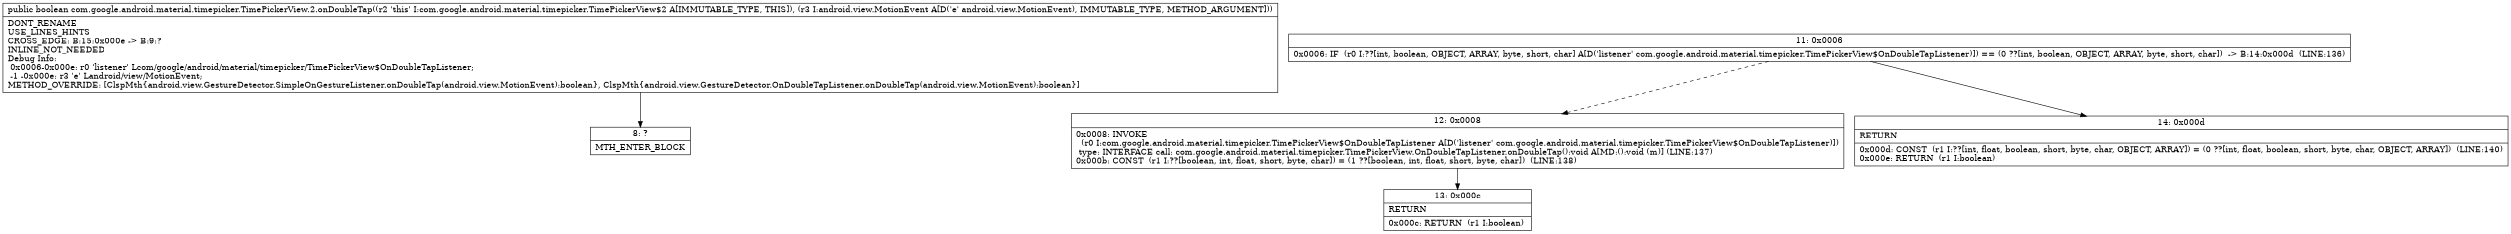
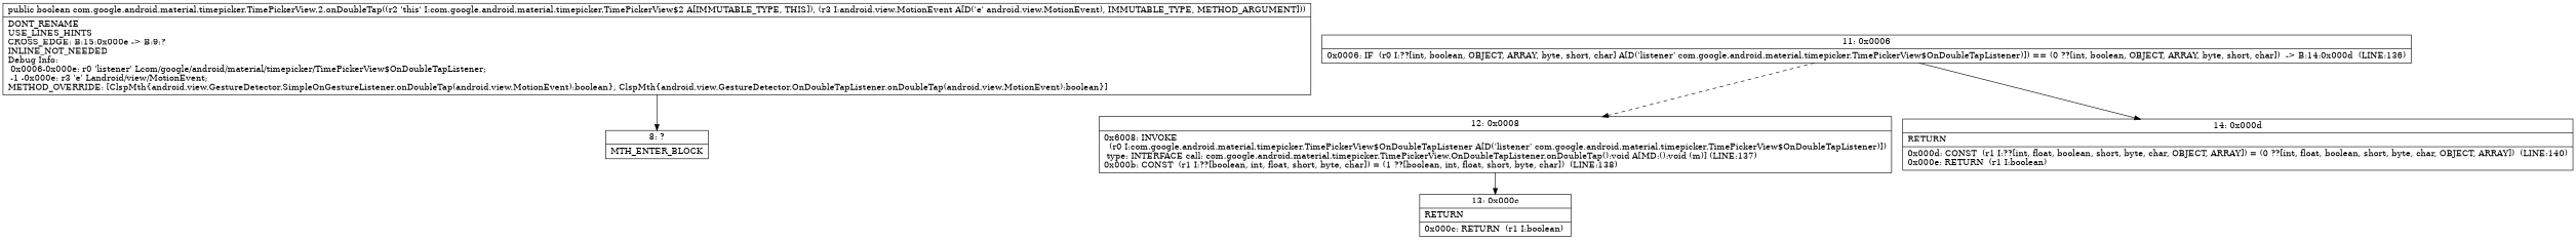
  digraph {
    node [shape=record]
    n1 [label="{8\:\ ?|MTH_ENTER_BLOCK\l}"]
    n2 [label="{11\:\ 0x0006|0x0006: IF  (r0 I:??[int, boolean, OBJECT, ARRAY, byte, short, char] A[D('listener' com.google.android.material.timepicker.TimePickerView$OnDoubleTapListener)]) == (0 ??[int, boolean, OBJECT, ARRAY, byte, short, char])  \-\> B:14:0x000d  (LINE:136)\l}"]
-   n3 [label="{12\:\ 0x0008|0x0008: INVOKE  \l  (r0 I:com.google.android.material.timepicker.TimePickerView$OnDoubleTapListener A[D('listener' com.google.android.material.timepicker.TimePickerView$OnDoubleTapListener)])\l type: INTERFACE call: com.google.android.material.timepicker.TimePickerView.OnDoubleTapListener.onDoubleTap():void A[MD:():void (m)] (LINE:137)\l0x000b: CONST  (r1 I:??[boolean, int, float, short, byte, char]) = (1 ??[boolean, int, float, short, byte, char])  (LINE:138)\l}"]
+   n3 [label="{12\:\ 0x0008|0x6008: INVOKE  \l  (r0 I:com.google.android.material.timepicker.TimePickerView$OnDoubleTapListener A[D('listener' com.google.android.material.timepicker.TimePickerView$OnDoubleTapListener)])\l type: INTERFACE call: com.google.android.material.timepicker.TimePickerView.OnDoubleTapListener.onDoubleTap():void A[MD:():void (m)] (LINE:137)\l0x000b: CONST  (r1 I:??[boolean, int, float, short, byte, char]) = (1 ??[boolean, int, float, short, byte, char])  (LINE:138)\l}"]
    n4 [label="{14\:\ 0x000d|RETURN\l|0x000d: CONST  (r1 I:??[int, float, boolean, short, byte, char, OBJECT, ARRAY]) = (0 ??[int, float, boolean, short, byte, char, OBJECT, ARRAY])  (LINE:140)\l0x000e: RETURN  (r1 I:boolean) \l}"]
    n5 [label="{13\:\ 0x000c|RETURN\l|0x000c: RETURN  (r1 I:boolean) \l}"]
    n6 [label="{public boolean com.google.android.material.timepicker.TimePickerView.2.onDoubleTap((r2 'this' I:com.google.android.material.timepicker.TimePickerView$2 A[IMMUTABLE_TYPE, THIS]), (r3 I:android.view.MotionEvent A[D('e' android.view.MotionEvent), IMMUTABLE_TYPE, METHOD_ARGUMENT]))  | DONT_RENAME\lUSE_LINES_HINTS\lCROSS_EDGE: B:15:0x000e \-\> B:9:?\lINLINE_NOT_NEEDED\lDebug Info:\l  0x0006\-0x000e: r0 'listener' Lcom\/google\/android\/material\/timepicker\/TimePickerView$OnDoubleTapListener;\l  \-1 \-0x000e: r3 'e' Landroid\/view\/MotionEvent;\lMETHOD_OVERRIDE: [ClspMth\{android.view.GestureDetector.SimpleOnGestureListener.onDoubleTap(android.view.MotionEvent):boolean\}, ClspMth\{android.view.GestureDetector.OnDoubleTapListener.onDoubleTap(android.view.MotionEvent):boolean\}]\l}"]
    n2 -> n3 [style=dashed]
    n2 -> n4
    n3 -> n5
    n6 -> n1
  }
